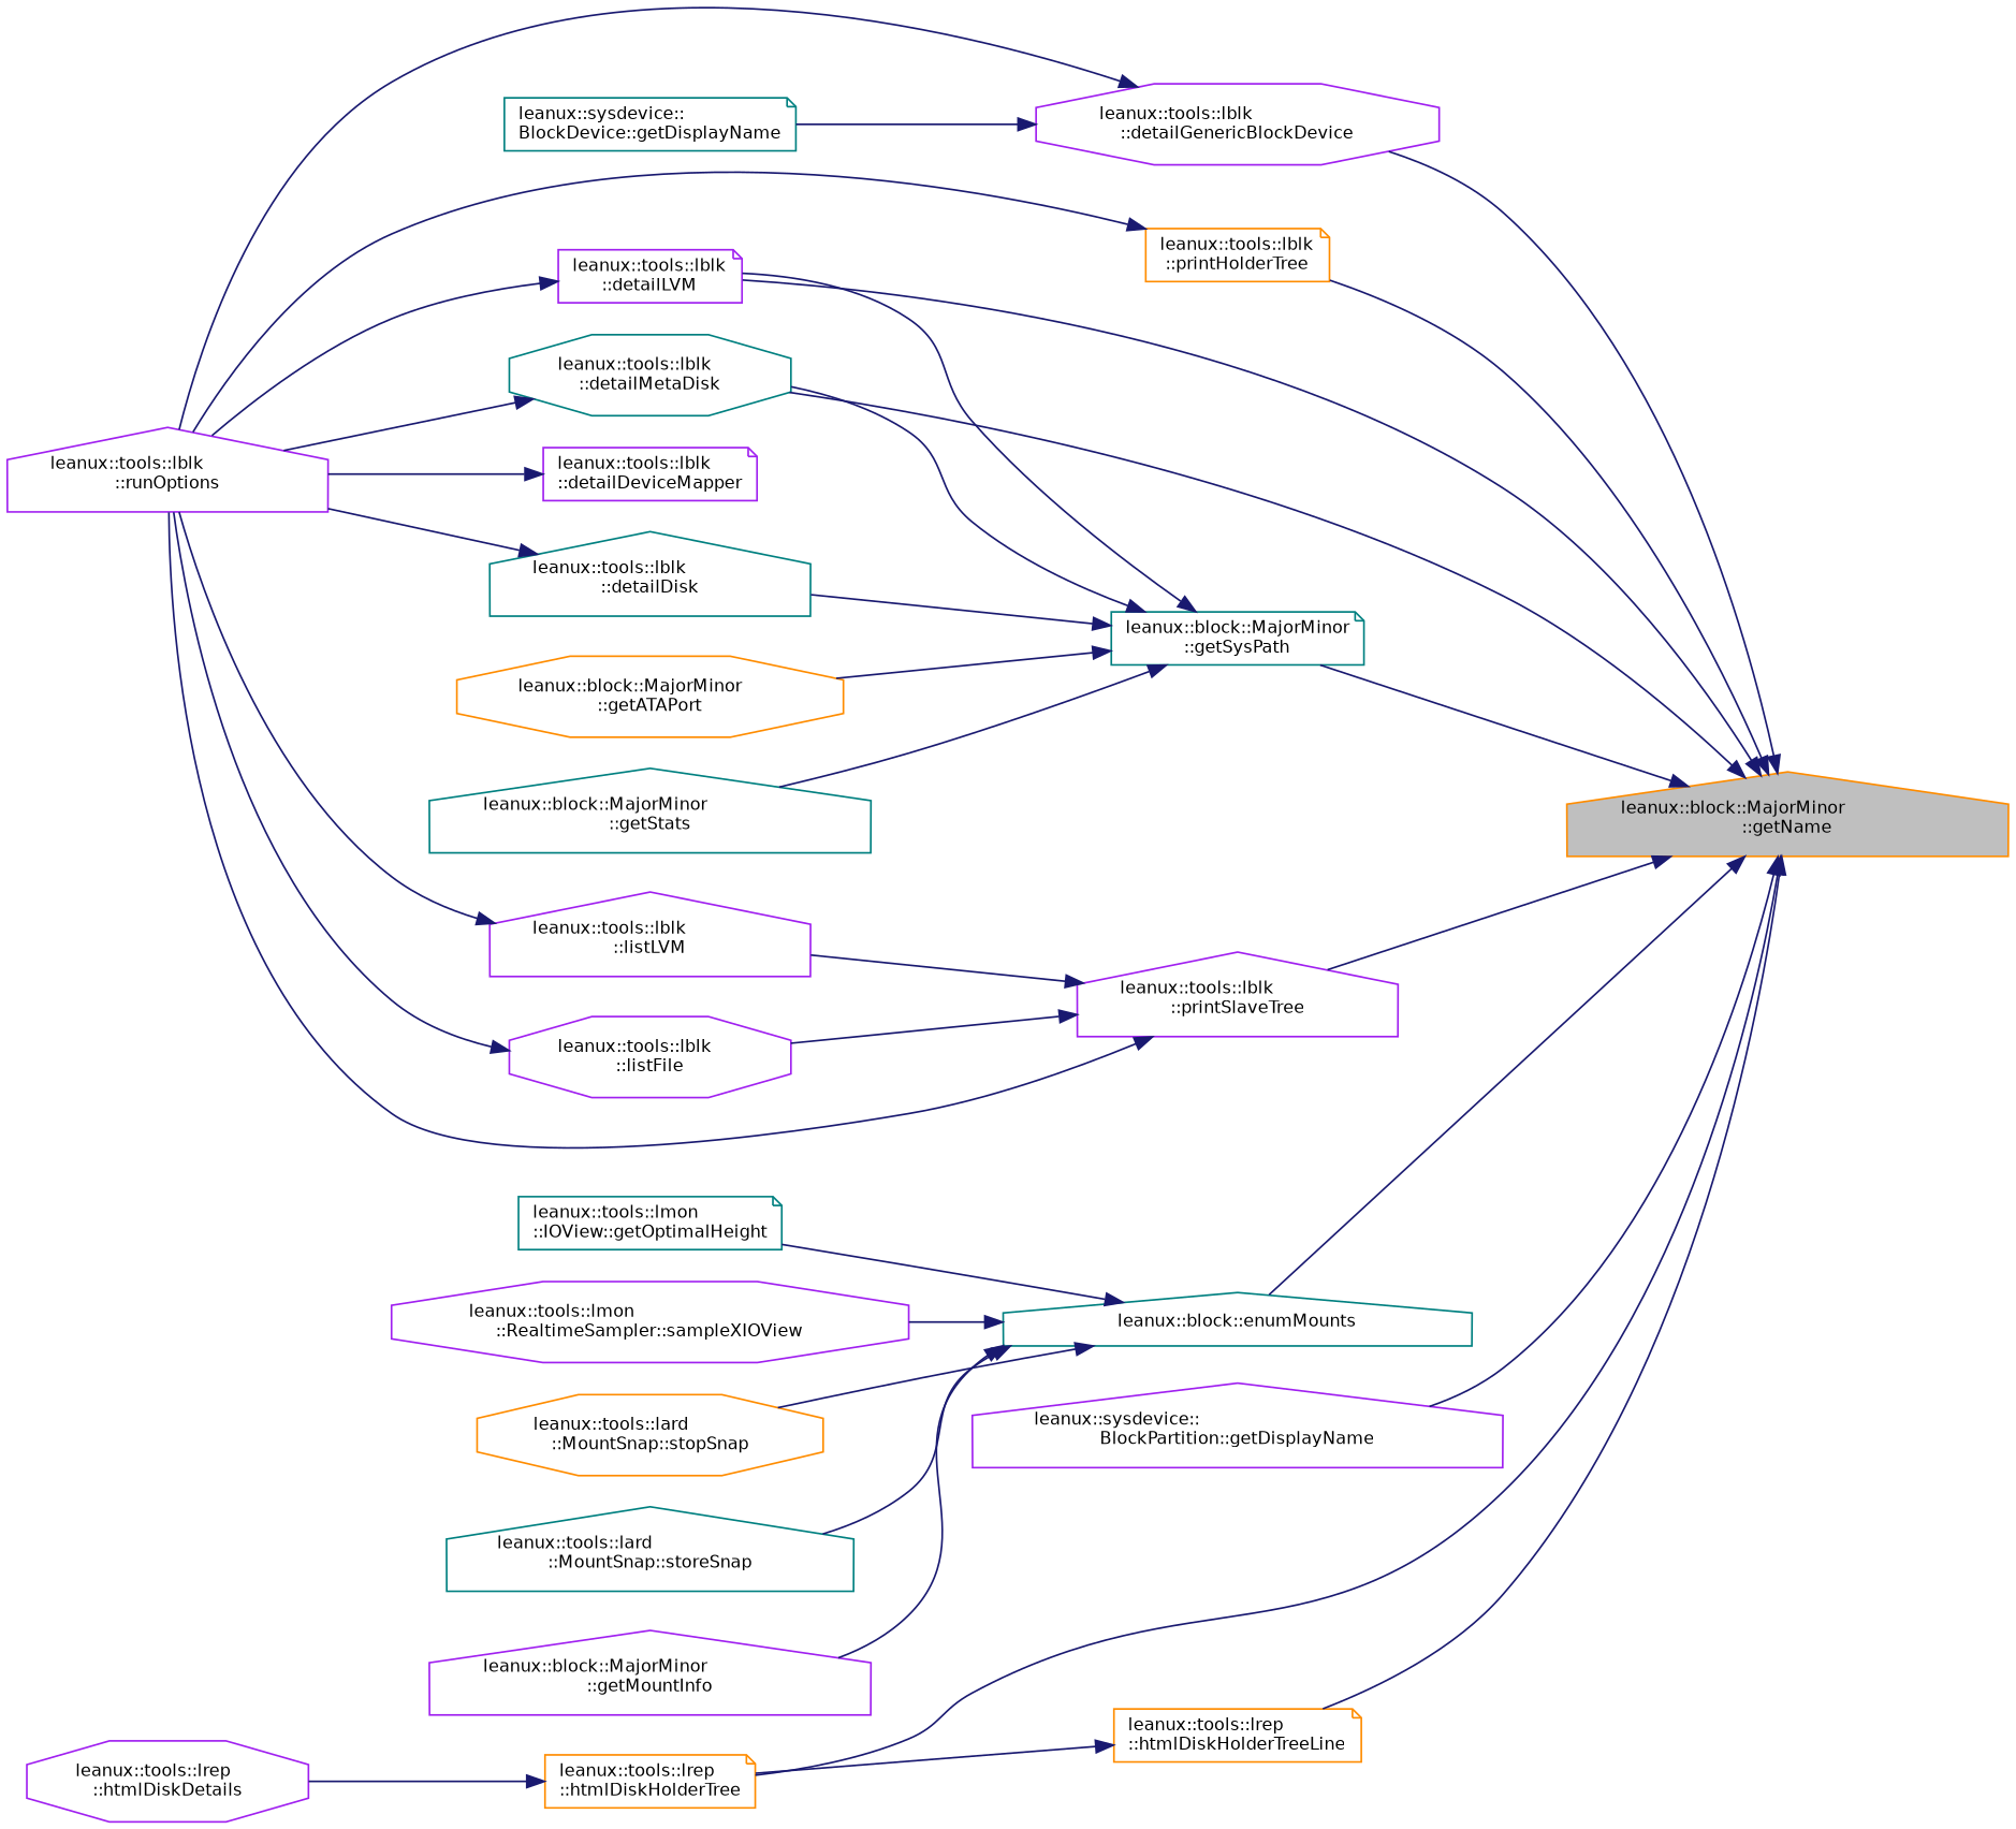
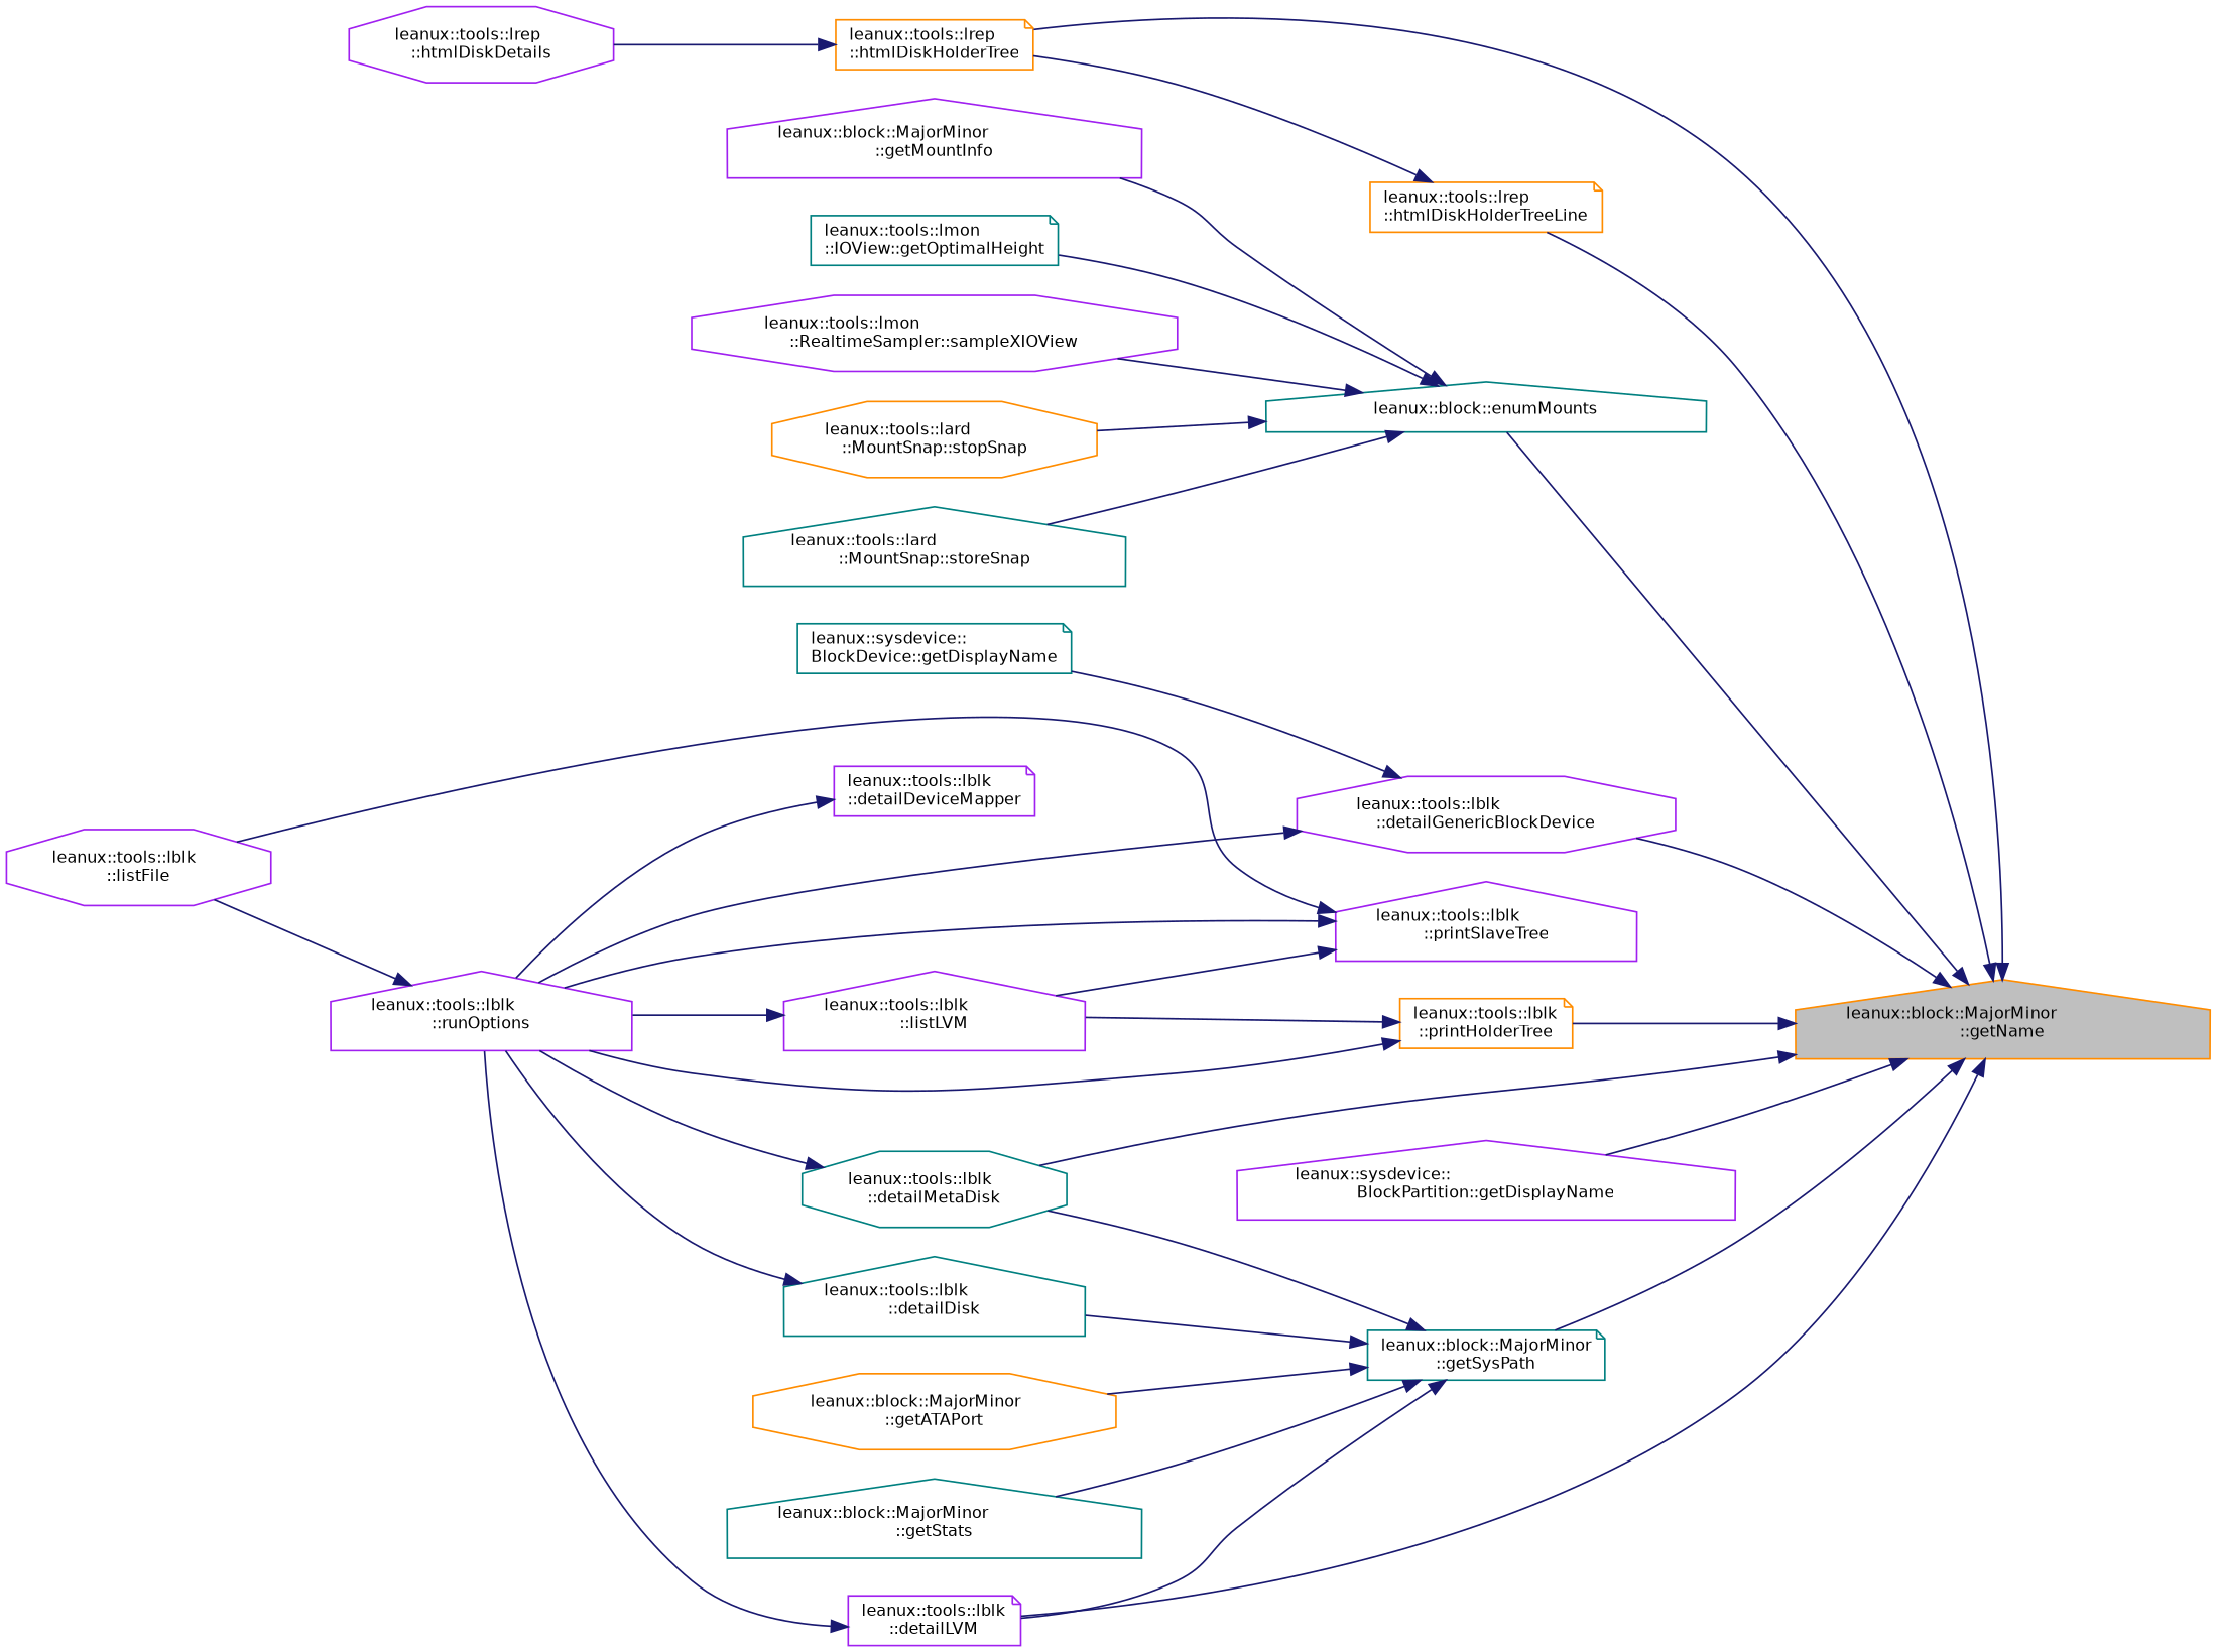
  digraph {
    rankdir=RL
    node [color=purple fontname=Helvetica fontsize=10 shape=house]
    edge [color=midnightblue dir=back fontname=Helvetica fontsize=10 labelfontname=Helvetica labelfontsize=10 style=solid]
    n1 [color=darkorange fillcolor=grey75 fontcolor=black height=0.2 label="leanux::block::MajorMinor\l::getName" style=filled width=0.4]
    n2 [height=0.2 label="leanux::tools::lblk\l::detailGenericBlockDevice" shape=octagon width=0.4]
    n3 [height=0.2 label="leanux::tools::lblk\l::detailLVM" shape=note width=0.4]
    n4 [color=teal height=0.2 label="leanux::tools::lblk\l::detailMetaDisk" shape=octagon width=0.4]
    n5 [color=teal height=0.2 label="leanux::block::enumMounts" width=0.4]
    n6 [height=0.2 label="leanux::sysdevice::\lBlockPartition::getDisplayName" width=0.4]
    n7 [color=teal height=0.2 label="leanux::block::MajorMinor\l::getSysPath" shape=note width=0.4]
    n8 [color=darkorange height=0.2 label="leanux::tools::lrep\l::htmlDiskHolderTree" shape=note width=0.4]
    n9 [color=darkorange height=0.2 label="leanux::tools::lrep\l::htmlDiskHolderTreeLine" shape=note width=0.4]
    n10 [color=darkorange height=0.2 label="leanux::tools::lblk\l::printHolderTree" shape=note width=0.4]
    n11 [height=0.2 label="leanux::tools::lblk\l::printSlaveTree" width=0.4]
    n12 [height=0.2 label="leanux::tools::lblk\l::detailDeviceMapper" shape=note width=0.4]
    n13 [height=0.2 label="leanux::tools::lblk\l::runOptions" width=0.4]
    n14 [color=teal height=0.2 label="leanux::sysdevice::\lBlockDevice::getDisplayName" shape=note width=0.4]
    n15 [height=0.2 label="leanux::block::MajorMinor\l::getMountInfo" width=0.4]
    n16 [color=teal height=0.2 label="leanux::tools::lmon\l::IOView::getOptimalHeight" shape=note width=0.4]
    n17 [height=0.2 label="leanux::tools::lmon\l::RealtimeSampler::sampleXIOView" shape=octagon width=0.4]
    n18 [color=darkorange height=0.2 label="leanux::tools::lard\l::MountSnap::stopSnap" shape=octagon width=0.4]
    n19 [color=teal height=0.2 label="leanux::tools::lard\l::MountSnap::storeSnap" width=0.4]
    n20 [color=teal height=0.2 label="leanux::tools::lblk\l::detailDisk" width=0.4]
    n21 [color=darkorange height=0.2 label="leanux::block::MajorMinor\l::getATAPort" shape=octagon width=0.4]
    n22 [color=teal height=0.2 label="leanux::block::MajorMinor\l::getStats" width=0.4]
    n23 [height=0.2 label="leanux::tools::lrep\l::htmlDiskDetails" shape=octagon width=0.4]
    n24 [height=0.2 label="leanux::tools::lblk\l::listLVM" width=0.4]
    n25 [height=0.2 label="leanux::tools::lblk\l::listFile" shape=octagon width=0.4]
    n1 -> n2
    n1 -> n3
    n1 -> n4
    n1 -> n5
    n1 -> n6
    n1 -> n7
    n1 -> n8
    n1 -> n9
    n1 -> n10
-   n1 -> n11
    n2 -> n13
    n2 -> n14
    n3 -> n13
    n4 -> n13
    n5 -> n15
    n5 -> n16
    n5 -> n17
    n5 -> n18
    n5 -> n19
    n7 -> n3
    n7 -> n4
    n7 -> n20
    n7 -> n21
    n7 -> n22
    n8 -> n23
    n9 -> n8
    n10 -> n13
+   n10 -> n24
    n11 -> n13
    n11 -> n24
    n11 -> n25
    n12 -> n13
    n20 -> n13
    n24 -> n13
-   n25 -> n13
+   n13 -> n25
  }
